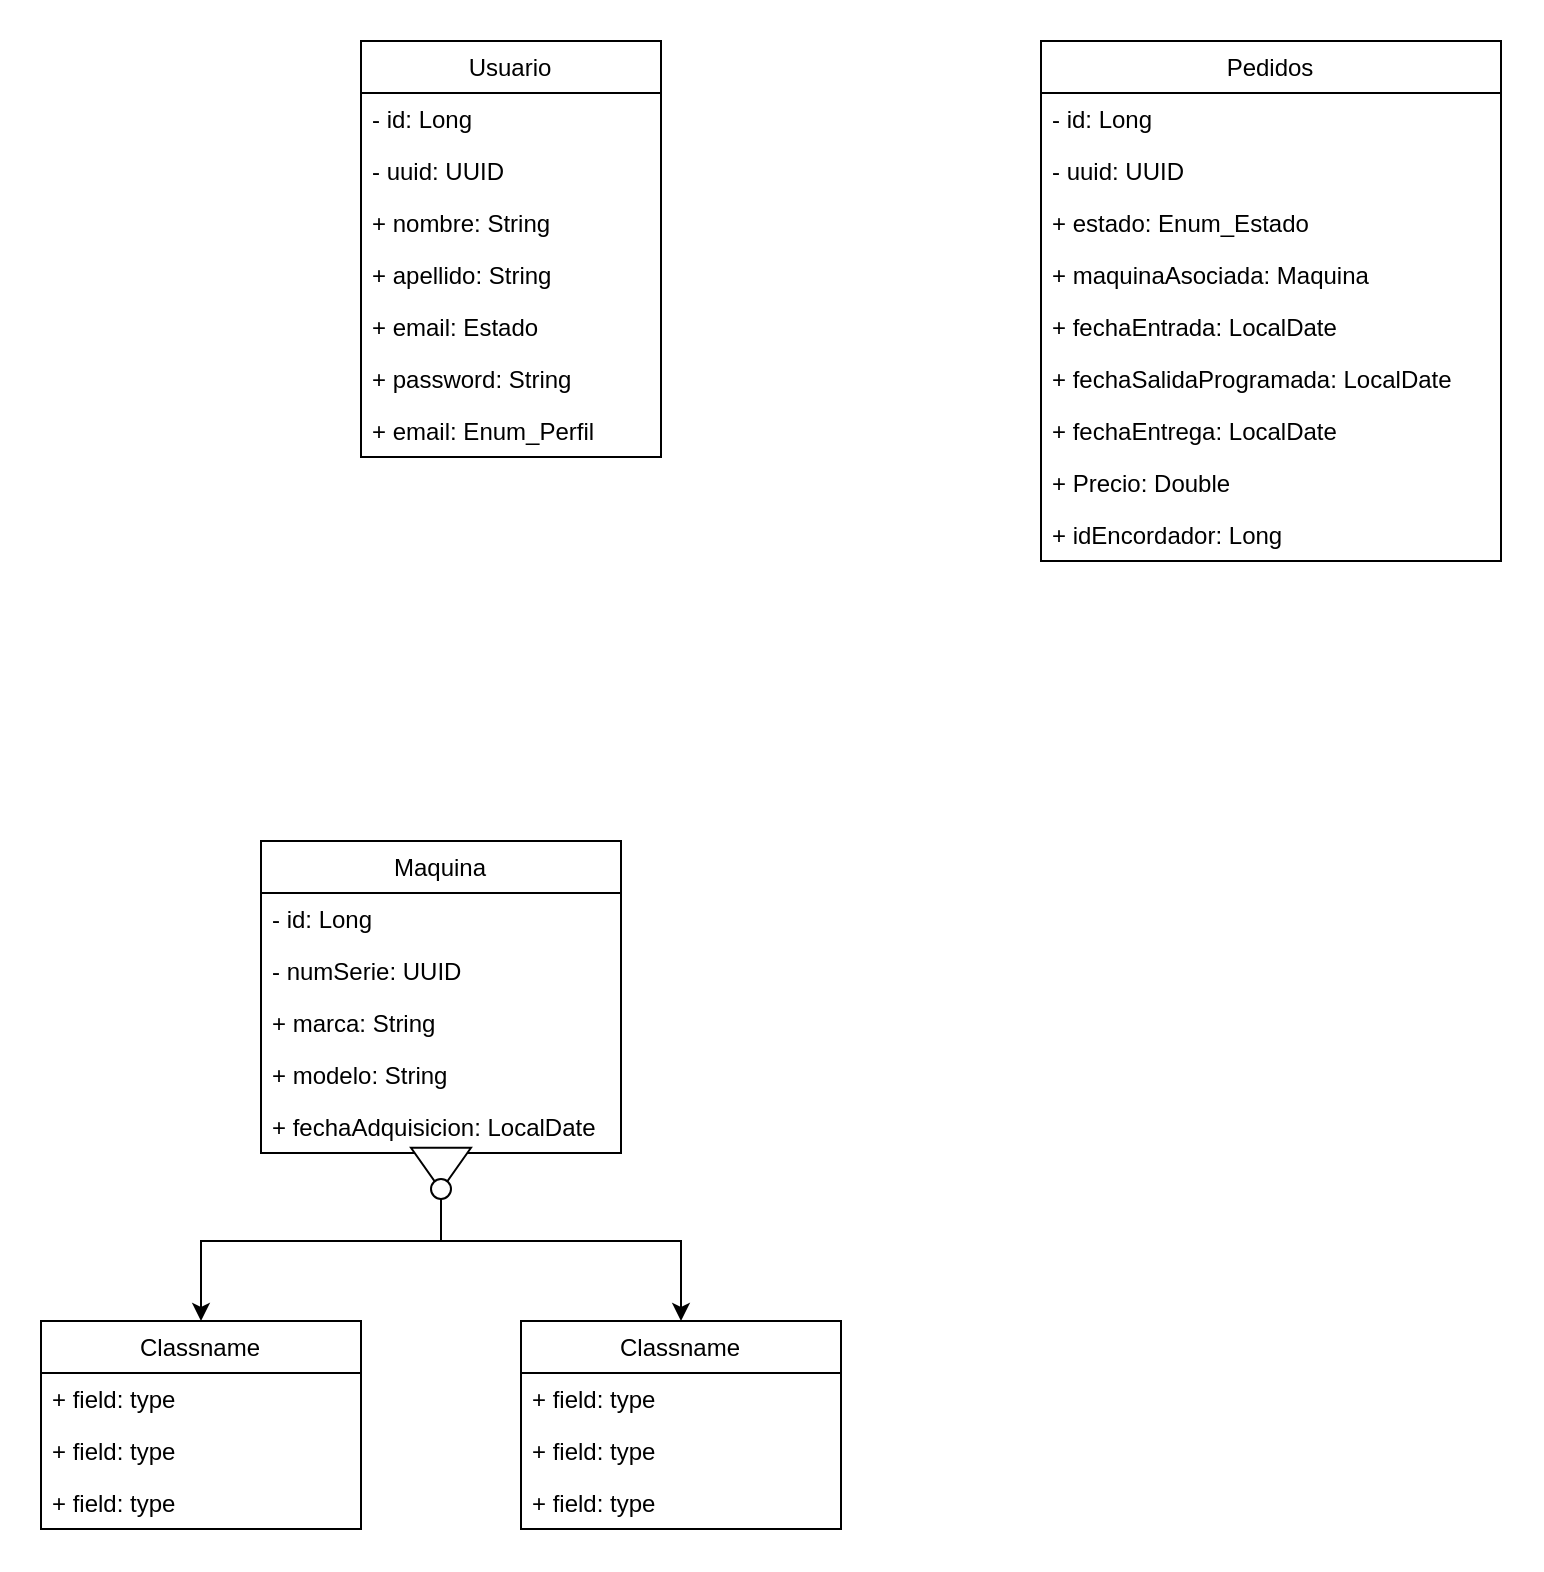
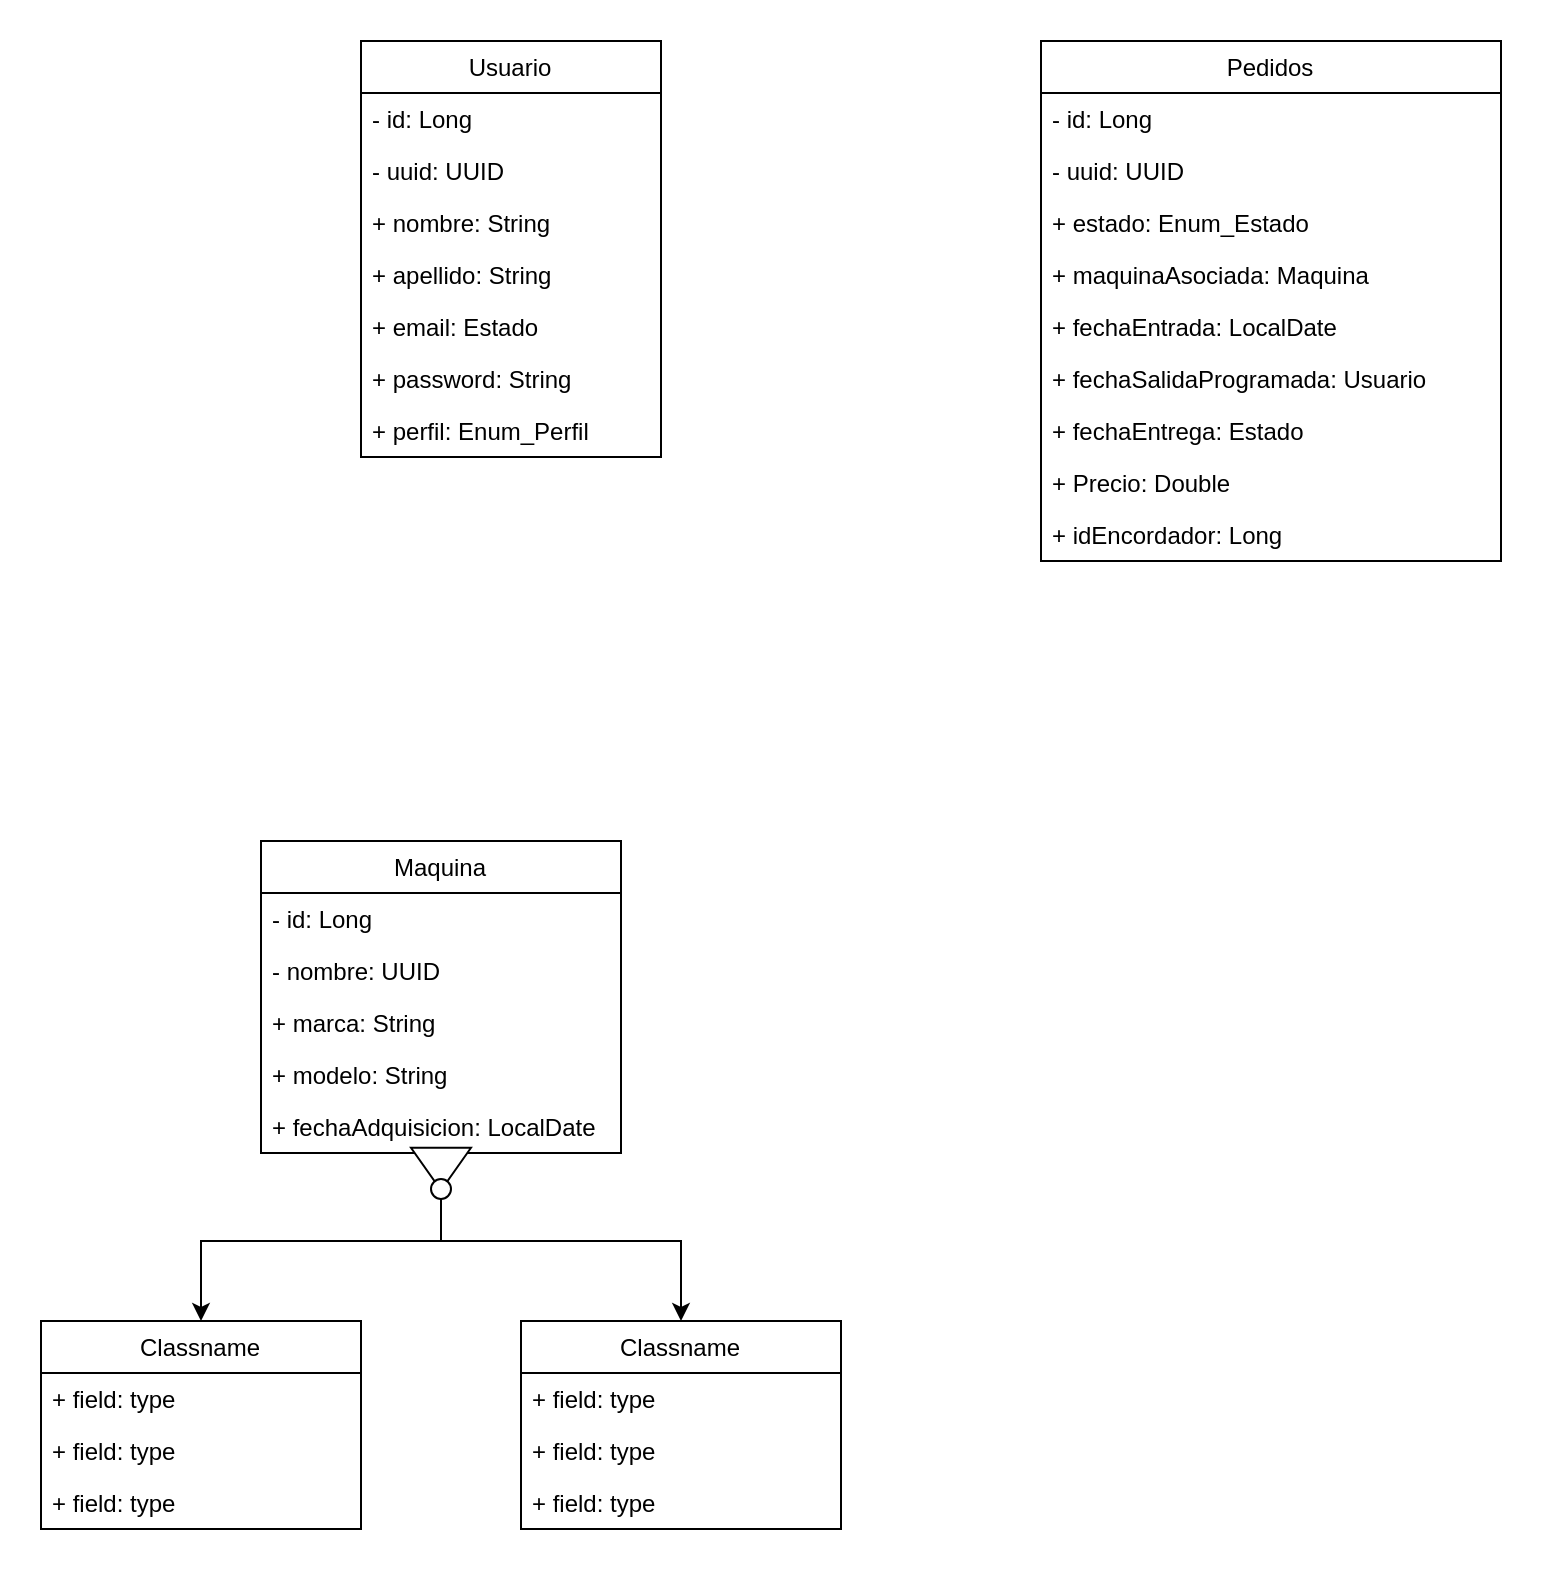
  <mxCell id="0" />
  <mxCell id="1" parent="0" />
  <mxCell id="2" value="Usuario" style="swimlane;fontStyle=0;childLayout=stackLayout;horizontal=1;startSize=26;fillColor=none;horizontalStack=0;resizeParent=1;resizeParentMax=0;resizeLast=0;collapsible=1;marginBottom=0;" vertex="1" parent="1"><mxGeometry x="180" y="20" width="150" height="208" as="geometry" /></mxCell>
  <mxCell id="3" value="- id: Long" style="text;strokeColor=none;fillColor=none;align=left;verticalAlign=top;spacingLeft=4;spacingRight=4;overflow=hidden;rotatable=0;points=[[0,0.5],[1,0.5]];portConstraint=eastwest;" vertex="1" parent="2"><mxGeometry y="26" width="150" height="26" as="geometry" /></mxCell>
  <mxCell id="4" value="- uuid: UUID" style="text;strokeColor=none;fillColor=none;align=left;verticalAlign=top;spacingLeft=4;spacingRight=4;overflow=hidden;rotatable=0;points=[[0,0.5],[1,0.5]];portConstraint=eastwest;" vertex="1" parent="2"><mxGeometry y="52" width="150" height="26" as="geometry" /></mxCell>
  <mxCell id="5" value="+ nombre: String" style="text;strokeColor=none;fillColor=none;align=left;verticalAlign=top;spacingLeft=4;spacingRight=4;overflow=hidden;rotatable=0;points=[[0,0.5],[1,0.5]];portConstraint=eastwest;" vertex="1" parent="2"><mxGeometry y="78" width="150" height="26" as="geometry" /></mxCell>
  <mxCell id="6" value="+ apellido: String" style="text;strokeColor=none;fillColor=none;align=left;verticalAlign=top;spacingLeft=4;spacingRight=4;overflow=hidden;rotatable=0;points=[[0,0.5],[1,0.5]];portConstraint=eastwest;" vertex="1" parent="2"><mxGeometry y="104" width="150" height="26" as="geometry" /></mxCell>
  <mxCell id="7" value="+ email: Estado&#10;" style="text;strokeColor=none;fillColor=none;align=left;verticalAlign=top;spacingLeft=4;spacingRight=4;overflow=hidden;rotatable=0;points=[[0,0.5],[1,0.5]];portConstraint=eastwest;" vertex="1" parent="2"><mxGeometry y="130" width="150" height="26" as="geometry" /></mxCell>
  <mxCell id="8" value="+ password: String&#10;" style="text;strokeColor=none;fillColor=none;align=left;verticalAlign=top;spacingLeft=4;spacingRight=4;overflow=hidden;rotatable=0;points=[[0,0.5],[1,0.5]];portConstraint=eastwest;" vertex="1" parent="2"><mxGeometry y="156" width="150" height="26" as="geometry" /></mxCell>
- <mxCell id="9" value="+ email: Enum_Perfil" style="text;strokeColor=none;fillColor=none;align=left;verticalAlign=top;spacingLeft=4;spacingRight=4;overflow=hidden;rotatable=0;points=[[0,0.5],[1,0.5]];portConstraint=eastwest;" vertex="1" parent="2"><mxGeometry y="182" width="150" height="26" as="geometry" /></mxCell>
+ <mxCell id="9" value="+ perfil: Enum_Perfil" style="text;strokeColor=none;fillColor=none;align=left;verticalAlign=top;spacingLeft=4;spacingRight=4;overflow=hidden;rotatable=0;points=[[0,0.5],[1,0.5]];portConstraint=eastwest;" vertex="1" parent="2"><mxGeometry y="182" width="150" height="26" as="geometry" /></mxCell>
  <mxCell id="10" value="Pedidos" style="swimlane;fontStyle=0;childLayout=stackLayout;horizontal=1;startSize=26;fillColor=none;horizontalStack=0;resizeParent=1;resizeParentMax=0;resizeLast=0;collapsible=1;marginBottom=0;" vertex="1" parent="1"><mxGeometry x="520" y="20" width="230" height="260" as="geometry" /></mxCell>
  <mxCell id="11" value="- id: Long" style="text;strokeColor=none;fillColor=none;align=left;verticalAlign=top;spacingLeft=4;spacingRight=4;overflow=hidden;rotatable=0;points=[[0,0.5],[1,0.5]];portConstraint=eastwest;" vertex="1" parent="10"><mxGeometry y="26" width="230" height="26" as="geometry" /></mxCell>
  <mxCell id="12" value="- uuid: UUID" style="text;strokeColor=none;fillColor=none;align=left;verticalAlign=top;spacingLeft=4;spacingRight=4;overflow=hidden;rotatable=0;points=[[0,0.5],[1,0.5]];portConstraint=eastwest;" vertex="1" parent="10"><mxGeometry y="52" width="230" height="26" as="geometry" /></mxCell>
  <mxCell id="13" value="+ estado: Enum_Estado" style="text;strokeColor=none;fillColor=none;align=left;verticalAlign=top;spacingLeft=4;spacingRight=4;overflow=hidden;rotatable=0;points=[[0,0.5],[1,0.5]];portConstraint=eastwest;" vertex="1" parent="10"><mxGeometry y="78" width="230" height="26" as="geometry" /></mxCell>
  <mxCell id="14" value="+ maquinaAsociada: Maquina" style="text;strokeColor=none;fillColor=none;align=left;verticalAlign=top;spacingLeft=4;spacingRight=4;overflow=hidden;rotatable=0;points=[[0,0.5],[1,0.5]];portConstraint=eastwest;" vertex="1" parent="10"><mxGeometry y="104" width="230" height="26" as="geometry" /></mxCell>
  <mxCell id="15" value="+ fechaEntrada: LocalDate" style="text;strokeColor=none;fillColor=none;align=left;verticalAlign=top;spacingLeft=4;spacingRight=4;overflow=hidden;rotatable=0;points=[[0,0.5],[1,0.5]];portConstraint=eastwest;" vertex="1" parent="10"><mxGeometry y="130" width="230" height="26" as="geometry" /></mxCell>
- <mxCell id="16" value="+ fechaSalidaProgramada: LocalDate" style="text;strokeColor=none;fillColor=none;align=left;verticalAlign=top;spacingLeft=4;spacingRight=4;overflow=hidden;rotatable=0;points=[[0,0.5],[1,0.5]];portConstraint=eastwest;" vertex="1" parent="10"><mxGeometry y="156" width="230" height="26" as="geometry" /></mxCell>
- <mxCell id="17" value="+ fechaEntrega: LocalDate" style="text;strokeColor=none;fillColor=none;align=left;verticalAlign=top;spacingLeft=4;spacingRight=4;overflow=hidden;rotatable=0;points=[[0,0.5],[1,0.5]];portConstraint=eastwest;" vertex="1" parent="10"><mxGeometry y="182" width="230" height="26" as="geometry" /></mxCell>
+ <mxCell id="16" value="+ fechaSalidaProgramada: Usuario" style="text;strokeColor=none;fillColor=none;align=left;verticalAlign=top;spacingLeft=4;spacingRight=4;overflow=hidden;rotatable=0;points=[[0,0.5],[1,0.5]];portConstraint=eastwest;" vertex="1" parent="10"><mxGeometry y="156" width="230" height="26" as="geometry" /></mxCell>
+ <mxCell id="17" value="+ fechaEntrega: Estado" style="text;strokeColor=none;fillColor=none;align=left;verticalAlign=top;spacingLeft=4;spacingRight=4;overflow=hidden;rotatable=0;points=[[0,0.5],[1,0.5]];portConstraint=eastwest;" vertex="1" parent="10"><mxGeometry y="182" width="230" height="26" as="geometry" /></mxCell>
  <mxCell id="18" value="+ Precio: Double" style="text;strokeColor=none;fillColor=none;align=left;verticalAlign=top;spacingLeft=4;spacingRight=4;overflow=hidden;rotatable=0;points=[[0,0.5],[1,0.5]];portConstraint=eastwest;" vertex="1" parent="10"><mxGeometry y="208" width="230" height="26" as="geometry" /></mxCell>
  <mxCell id="19" value="+ idEncordador: Long" style="text;strokeColor=none;fillColor=none;align=left;verticalAlign=top;spacingLeft=4;spacingRight=4;overflow=hidden;rotatable=0;points=[[0,0.5],[1,0.5]];portConstraint=eastwest;" vertex="1" parent="10"><mxGeometry y="234" width="230" height="26" as="geometry" /></mxCell>
  <mxCell id="20" value="Maquina" style="swimlane;fontStyle=0;childLayout=stackLayout;horizontal=1;startSize=26;fillColor=none;horizontalStack=0;resizeParent=1;resizeParentMax=0;resizeLast=0;collapsible=1;marginBottom=0;" vertex="1" parent="1"><mxGeometry x="130" y="420" width="180" height="156" as="geometry" /></mxCell>
  <mxCell id="21" value="- id: Long" style="text;strokeColor=none;fillColor=none;align=left;verticalAlign=top;spacingLeft=4;spacingRight=4;overflow=hidden;rotatable=0;points=[[0,0.5],[1,0.5]];portConstraint=eastwest;" vertex="1" parent="20"><mxGeometry y="26" width="180" height="26" as="geometry" /></mxCell>
- <mxCell id="22" value="- numSerie: UUID" style="text;strokeColor=none;fillColor=none;align=left;verticalAlign=top;spacingLeft=4;spacingRight=4;overflow=hidden;rotatable=0;points=[[0,0.5],[1,0.5]];portConstraint=eastwest;" vertex="1" parent="20"><mxGeometry y="52" width="180" height="26" as="geometry" /></mxCell>
+ <mxCell id="22" value="- nombre: UUID" style="text;strokeColor=none;fillColor=none;align=left;verticalAlign=top;spacingLeft=4;spacingRight=4;overflow=hidden;rotatable=0;points=[[0,0.5],[1,0.5]];portConstraint=eastwest;" vertex="1" parent="20"><mxGeometry y="52" width="180" height="26" as="geometry" /></mxCell>
  <mxCell id="23" value="+ marca: String" style="text;strokeColor=none;fillColor=none;align=left;verticalAlign=top;spacingLeft=4;spacingRight=4;overflow=hidden;rotatable=0;points=[[0,0.5],[1,0.5]];portConstraint=eastwest;" vertex="1" parent="20"><mxGeometry y="78" width="180" height="26" as="geometry" /></mxCell>
  <mxCell id="24" value="+ modelo: String" style="text;strokeColor=none;fillColor=none;align=left;verticalAlign=top;spacingLeft=4;spacingRight=4;overflow=hidden;rotatable=0;points=[[0,0.5],[1,0.5]];portConstraint=eastwest;" vertex="1" parent="20"><mxGeometry y="104" width="180" height="26" as="geometry" /></mxCell>
  <mxCell id="25" value="+ fechaAdquisicion: LocalDate" style="text;strokeColor=none;fillColor=none;align=left;verticalAlign=top;spacingLeft=4;spacingRight=4;overflow=hidden;rotatable=0;points=[[0,0.5],[1,0.5]];portConstraint=eastwest;" vertex="1" parent="20"><mxGeometry y="130" width="180" height="26" as="geometry" /></mxCell>
  <mxCell id="26" value="" style="triangle;whiteSpace=wrap;html=1;rotation=90;" vertex="1" parent="1"><mxGeometry x="209.37" y="569" width="21.25" height="30" as="geometry" /></mxCell>
  <mxCell id="27" value="" style="ellipse;whiteSpace=wrap;html=1;aspect=fixed;" vertex="1" parent="1"><mxGeometry x="215" y="589" width="10" height="10" as="geometry" /></mxCell>
  <mxCell id="28" value="" style="endArrow=classic;html=1;rounded=0;exitX=0.5;exitY=1;exitDx=0;exitDy=0;" edge="1" parent="1" source="27"><mxGeometry width="50" height="50" relative="1" as="geometry"><mxPoint x="220" y="700" as="sourcePoint" /><mxPoint x="100" y="660" as="targetPoint" /><Array as="points"><mxPoint x="220" y="620" /><mxPoint x="100" y="620" /></Array></mxGeometry></mxCell>
  <mxCell id="29" value="" style="endArrow=classic;html=1;rounded=0;exitX=0.5;exitY=1;exitDx=0;exitDy=0;" edge="1" parent="1" source="27"><mxGeometry width="50" height="50" relative="1" as="geometry"><mxPoint x="150" y="690" as="sourcePoint" /><mxPoint x="340" y="660" as="targetPoint" /><Array as="points"><mxPoint x="220" y="620" /><mxPoint x="340" y="620" /></Array></mxGeometry></mxCell>
  <mxCell id="30" value="Classname" style="swimlane;fontStyle=0;childLayout=stackLayout;horizontal=1;startSize=26;fillColor=none;horizontalStack=0;resizeParent=1;resizeParentMax=0;resizeLast=0;collapsible=1;marginBottom=0;" vertex="1" parent="1"><mxGeometry x="20" y="660" width="160" height="104" as="geometry" /></mxCell>
  <mxCell id="31" value="+ field: type" style="text;strokeColor=none;fillColor=none;align=left;verticalAlign=top;spacingLeft=4;spacingRight=4;overflow=hidden;rotatable=0;points=[[0,0.5],[1,0.5]];portConstraint=eastwest;" vertex="1" parent="30"><mxGeometry y="26" width="160" height="26" as="geometry" /></mxCell>
  <mxCell id="32" value="+ field: type" style="text;strokeColor=none;fillColor=none;align=left;verticalAlign=top;spacingLeft=4;spacingRight=4;overflow=hidden;rotatable=0;points=[[0,0.5],[1,0.5]];portConstraint=eastwest;" vertex="1" parent="30"><mxGeometry y="52" width="160" height="26" as="geometry" /></mxCell>
  <mxCell id="33" value="+ field: type" style="text;strokeColor=none;fillColor=none;align=left;verticalAlign=top;spacingLeft=4;spacingRight=4;overflow=hidden;rotatable=0;points=[[0,0.5],[1,0.5]];portConstraint=eastwest;" vertex="1" parent="30"><mxGeometry y="78" width="160" height="26" as="geometry" /></mxCell>
  <mxCell id="34" value="Classname" style="swimlane;fontStyle=0;childLayout=stackLayout;horizontal=1;startSize=26;fillColor=none;horizontalStack=0;resizeParent=1;resizeParentMax=0;resizeLast=0;collapsible=1;marginBottom=0;" vertex="1" parent="1"><mxGeometry x="260" y="660" width="160" height="104" as="geometry"><mxRectangle x="320" y="720" width="100" height="30" as="alternateBounds" /></mxGeometry></mxCell>
  <mxCell id="35" value="+ field: type" style="text;strokeColor=none;fillColor=none;align=left;verticalAlign=top;spacingLeft=4;spacingRight=4;overflow=hidden;rotatable=0;points=[[0,0.5],[1,0.5]];portConstraint=eastwest;" vertex="1" parent="34"><mxGeometry y="26" width="160" height="26" as="geometry" /></mxCell>
  <mxCell id="36" value="+ field: type" style="text;strokeColor=none;fillColor=none;align=left;verticalAlign=top;spacingLeft=4;spacingRight=4;overflow=hidden;rotatable=0;points=[[0,0.5],[1,0.5]];portConstraint=eastwest;" vertex="1" parent="34"><mxGeometry y="52" width="160" height="26" as="geometry" /></mxCell>
  <mxCell id="37" value="+ field: type" style="text;strokeColor=none;fillColor=none;align=left;verticalAlign=top;spacingLeft=4;spacingRight=4;overflow=hidden;rotatable=0;points=[[0,0.5],[1,0.5]];portConstraint=eastwest;" vertex="1" parent="34"><mxGeometry y="78" width="160" height="26" as="geometry" /></mxCell>
